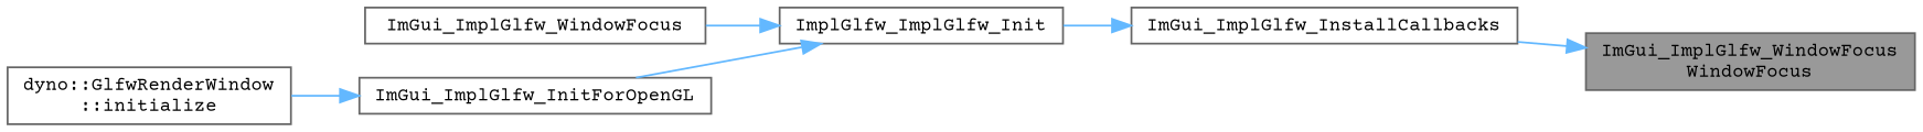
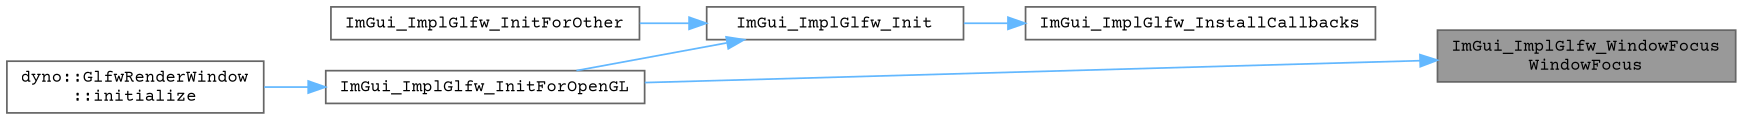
  digraph {
    fontname="Courier Prime"
    rankdir=RL
    node [color=grey40 fillcolor=white fontname="Courier Prime" fontsize=10 shape=box style=filled]
    edge [color=steelblue1 dir=back fontname="Courier Prime" fontsize=10 labelfontname=Helvetica labelfontsize=10 style=solid]
    n1 [color=gray40 fillcolor=grey60 fontcolor=black height=0.2 label="ImGui_ImplGlfw_WindowFocus\lWindowFocus" width=0.4]
    n2 [height=0.2 label=ImGui_ImplGlfw_InstallCallbacks width=0.4]
-   n3 [height=0.2 label=ImplGlfw_ImplGlfw_Init width=0.4]
+   n3 [height=0.2 label=ImGui_ImplGlfw_Init width=0.4]
    n4 [height=0.2 label=ImGui_ImplGlfw_InitForOpenGL width=0.4]
-   n5 [height=0.2 label=ImGui_ImplGlfw_WindowFocus width=0.4]
+   n5 [height=0.2 label=ImGui_ImplGlfw_InitForOther width=0.4]
    n6 [height=0.2 label="dyno::GlfwRenderWindow\l::initialize" width=0.4]
-   n1 -> n2
+   n1 -> n4
    n2 -> n3
    n3 -> n4
    n3 -> n5
    n4 -> n6
  }
